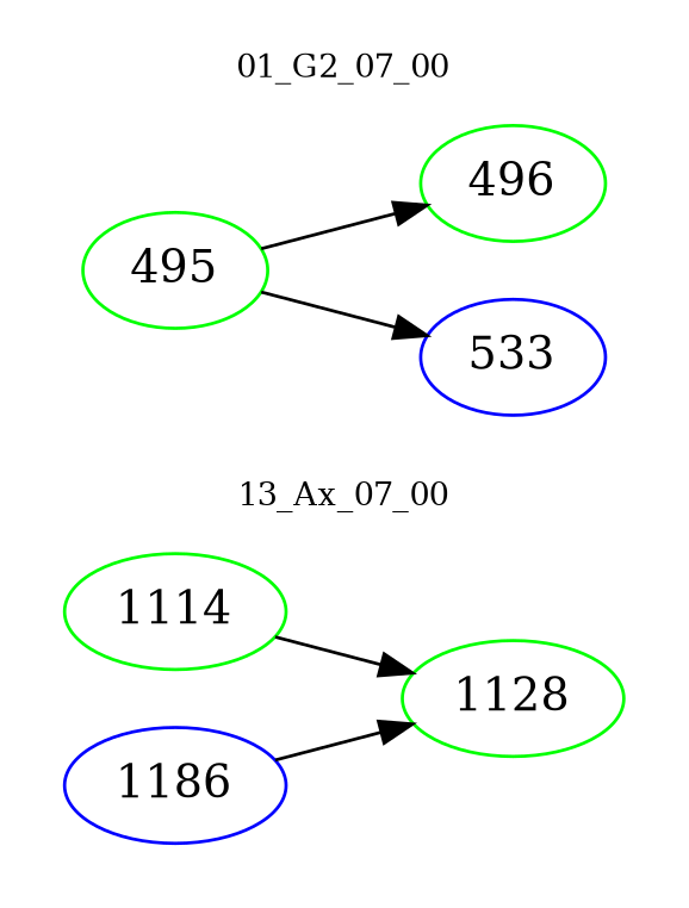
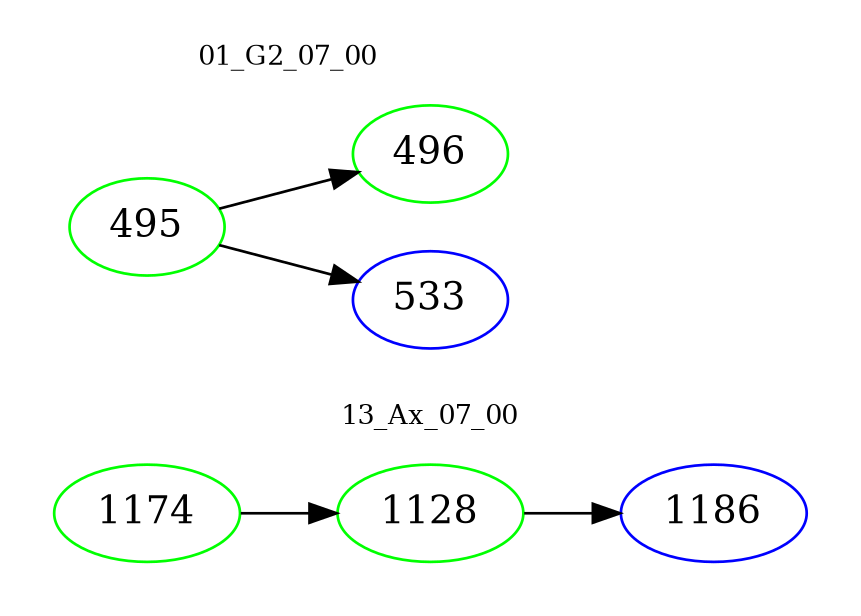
  digraph {
    rankdir=LR
    node [color=green]
    edge [color=black]
    n1 [label=1128]
-   n2 [label=1114]
+   n2 [label=1174]
    n3 [color=blue label=1186]
    n4 [label=495]
    n5 [color=blue label=533]
    n6 [label=496]
    subgraph cluster_1 {
      color=white
      fontsize=10
      label="13_Ax_07_00"
      n1
      n2
      n3
    }
    subgraph cluster_2 {
      color=white
      fontsize=10
      label="01_G2_07_00"
      n4
      n5
      n6
    }
-   n3 -> n1
+   n1 -> n3
    n2 -> n1
    n4 -> n5
    n4 -> n6
  }
